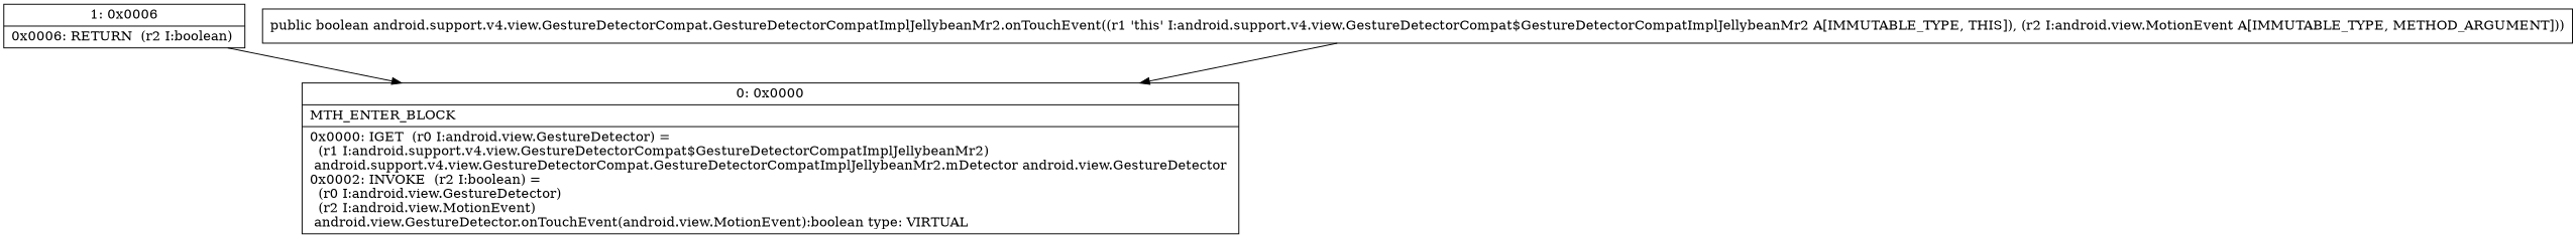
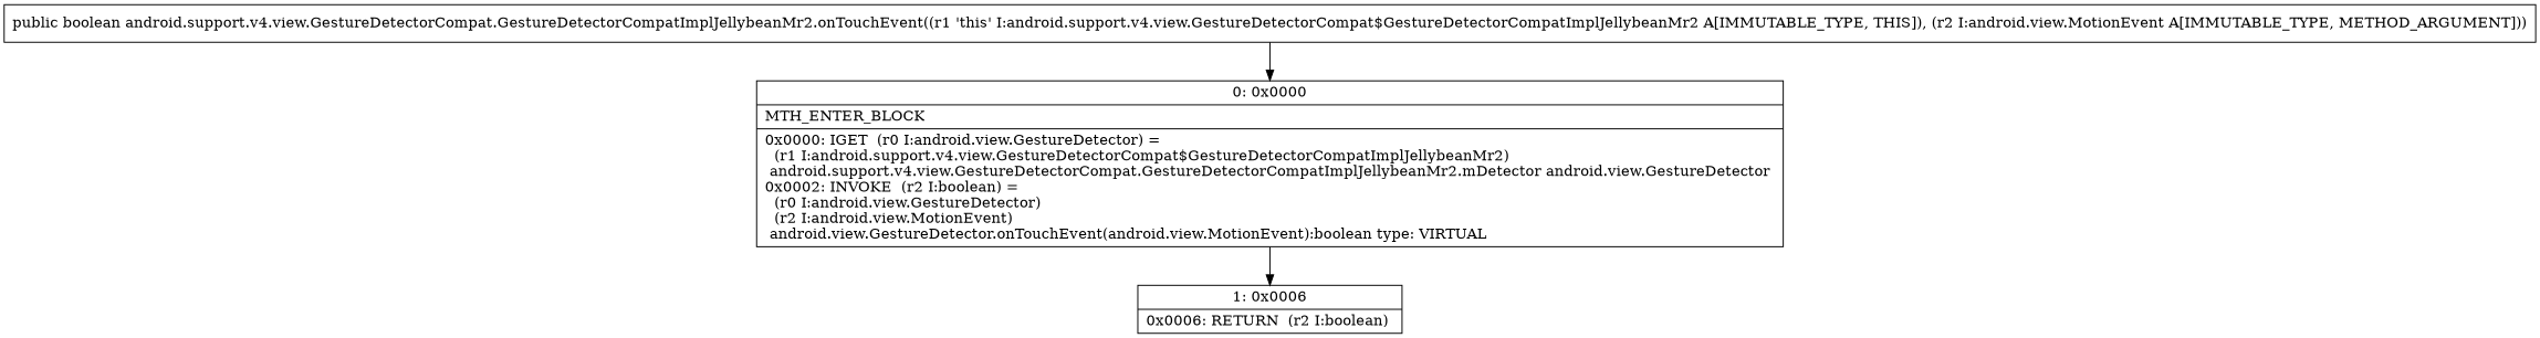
  digraph {
    node [shape=record]
    n1 [label="{0\:\ 0x0000|MTH_ENTER_BLOCK\l|0x0000: IGET  (r0 I:android.view.GestureDetector) = \l  (r1 I:android.support.v4.view.GestureDetectorCompat$GestureDetectorCompatImplJellybeanMr2)\l android.support.v4.view.GestureDetectorCompat.GestureDetectorCompatImplJellybeanMr2.mDetector android.view.GestureDetector \l0x0002: INVOKE  (r2 I:boolean) = \l  (r0 I:android.view.GestureDetector)\l  (r2 I:android.view.MotionEvent)\l android.view.GestureDetector.onTouchEvent(android.view.MotionEvent):boolean type: VIRTUAL \l}"]
    n2 [label="{1\:\ 0x0006|0x0006: RETURN  (r2 I:boolean) \l}"]
    n3 [label="{public boolean android.support.v4.view.GestureDetectorCompat.GestureDetectorCompatImplJellybeanMr2.onTouchEvent((r1 'this' I:android.support.v4.view.GestureDetectorCompat$GestureDetectorCompatImplJellybeanMr2 A[IMMUTABLE_TYPE, THIS]), (r2 I:android.view.MotionEvent A[IMMUTABLE_TYPE, METHOD_ARGUMENT])) }"]
-   n2 -> n1
+   n1 -> n2
    n3 -> n1
  }
